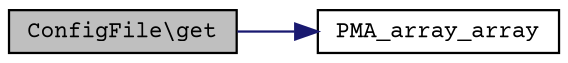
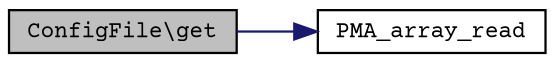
  digraph {
    rankdir=LR
    fontname="Courier Prime"
    node [color=black fontname="Courier Prime" fontsize=10 shape=record style=filled]
    n1 [fillcolor=grey75 fontcolor=black height=0.2 label="ConfigFile\\get" width=0.4]
-   n2 [fillcolor=white height=0.2 label=PMA_array_array width=0.4]
+   n2 [fillcolor=white height=0.2 label=PMA_array_read width=0.4]
    n1 -> n2 [color=midnightblue fontname="Courier Prime" fontsize=10 labelfontname=Helvetica labelfontsize=10 style=solid]
  }
